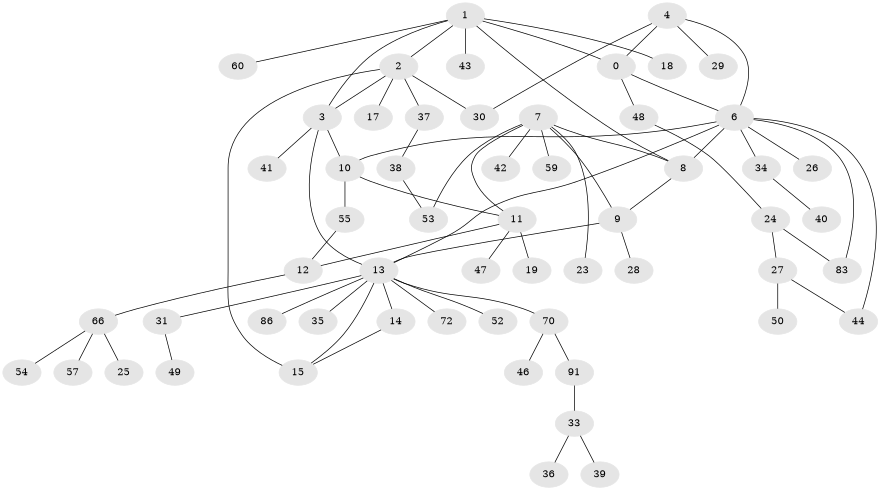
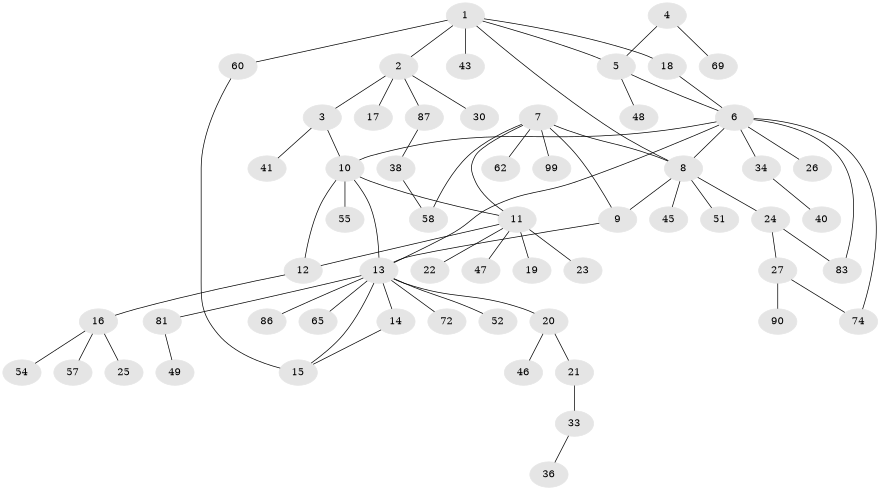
  graph {
    node [color=gray90 style=filled]
    1
    2
    3
-   5 [label=0]
+   5
    8
    18
    43
    60
    15
    17
    30
-   37
+   37 [label=87]
    10
    41
    6
    48
    9
    24
+   45
+   51
    38
    13
    11
    12
    55
    4
-   29
+   29 [label=69]
    26
    34
-   44
+   44 [label=74]
    n31 [label=83]
-   35
+   35 [label=65]
    14
-   20 [label=70]
-   31
+   20
+   31 [label=81]
    n36 [label=72]
    52
    n38 [label=86]
    40
    7
    23
-   42
-   58 [label=53]
-   59
-   28
+   42 [label=62]
+   58
+   59 [label=99]
    19
+   22
    47
    27
-   16 [label=66]
+   16
    25
    54
    57
-   21 [label=91]
+   21
    46
    49
    33
    36
-   39
-   50
+   50 [label=90]
    1 -- 2
-   1 -- 3
    1 -- 5
    1 -- 8
    1 -- 18
    1 -- 43
    1 -- 60
    2 -- 3
-   2 -- 15
+   60 -- 15
    2 -- 17
    2 -- 30
    2 -- 37
    3 -- 10
    3 -- 41
    5 -- 6
    5 -- 48
    8 -- 9
-   48 -- 24
+   8 -- 24
+   8 -- 45
+   8 -- 51
    37 -- 38
-   3 -- 13
+   10 -- 13
    10 -- 11
-   55 -- 12
+   10 -- 12
    10 -- 55
    6 -- 8
    6 -- 10
    6 -- 13
    6 -- 26
    6 -- 34
    6 -- 44
    6 -- n31
    9 -- 13
-   9 -- 28
    24 -- n31
    24 -- 27
    38 -- 58
    13 -- 15
    13 -- 35
    13 -- 14
    13 -- 20
    13 -- 31
    13 -- n36
    13 -- 52
    13 -- n38
    11 -- 12
    11 -- 19
+   11 -- 22
    11 -- 47
    12 -- 16
    4 -- 5
-   4 -- 30
-   4 -- 6
+   18 -- 6
    4 -- 29
    34 -- 40
    14 -- 15
    20 -- 21
    20 -- 46
    31 -- 49
    7 -- 8
    7 -- 9
    7 -- 11
-   7 -- 23
+   11 -- 23
    7 -- 42
    7 -- 58
    7 -- 59
    27 -- 44
    27 -- 50
    16 -- 25
    16 -- 54
    16 -- 57
    21 -- 33
    33 -- 36
-   33 -- 39
  }
